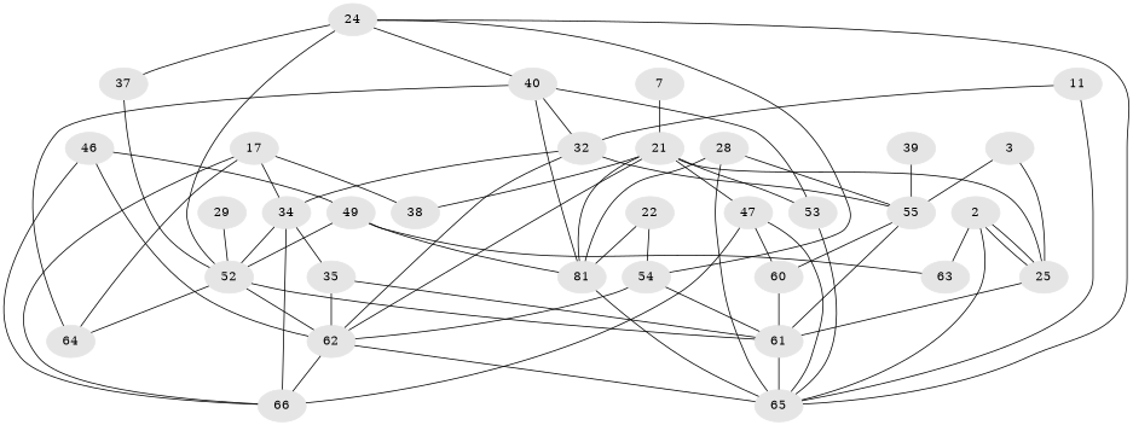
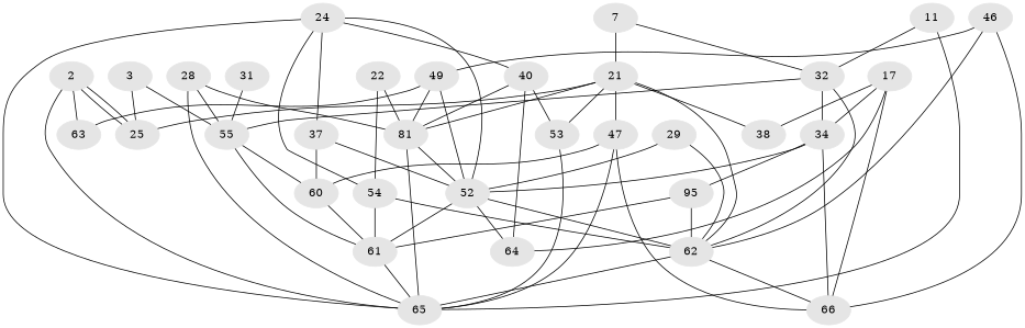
  graph {
    node [color=gray90 style=filled]
    2
    25
    63
    65 [super="+50+59+58"]
    61 [super="+57"]
    3
    55 [super="+9"]
    60 [super="+56"]
    21 [super="+18+19"]
    38
    47
    n12 [label=81 super="+41+26"]
    53
    62 [super="+14+43"]
    7
    32 [super="+10"]
    34 [super="+20"]
    11
    66 [super="+42"]
    46
    49
    52 [super="+30+36+44+15"]
-   35 [super="+8+31"]
+   35 [super="+8+31" label=95]
    17
    64 [super="+27"]
    22
    54
    24 [super="+23+13"]
    37
    40 [super="+12"]
    28
    29
-   39
+   39 [label=31]
    2 -- 25
    2 -- 25
    2 -- 63
    2 -- 65
-   25 -- 61
    61 -- 65
    3 -- 25
    3 -- 55
    55 -- 61 [weight=2]
    55 -- 60 [weight=2]
    60 -- 61
    21 -- 25
    21 -- 38
    21 -- 47 [weight=2]
    21 -- n12
    21 -- 53 [weight=2]
    21 -- 62
    47 -- 65
    47 -- 60 [weight=2]
    47 -- 66
    n12 -- 65 [weight=3]
+   n12 -- 52
    53 -- 65
    62 -- 65 [weight=3]
    62 -- 66
    7 -- 21 [weight=2]
-   40 -- 32
+   7 -- 32
    32 -- 55
    32 -- 62
    32 -- 34
    34 -- 66
    34 -- 52
    34 -- 35 [weight=2]
    11 -- 65 [weight=2]
    11 -- 32
    46 -- 62 [weight=3]
    46 -- 66
    46 -- 49
    49 -- 63
    49 -- n12
    49 -- 52
    52 -- 61 [weight=2]
    52 -- 62 [weight=2]
    52 -- 64 [weight=2]
    35 -- 61
    35 -- 62 [weight=4]
    17 -- 38
    17 -- 34 [weight=2]
    17 -- 66
    17 -- 64 [weight=2]
    22 -- n12 [weight=2]
    22 -- 54
    54 -- 61
    54 -- 62
    24 -- 65 [weight=2]
    24 -- 52 [weight=2]
    24 -- 54
    24 -- 37 [weight=2]
    24 -- 40
+   37 -- 60
    37 -- 52
    40 -- n12
    40 -- 53
    40 -- 64
    28 -- 65
    28 -- 55
    28 -- n12 [weight=2]
+   29 -- 62
    29 -- 52
    39 -- 55
  }
